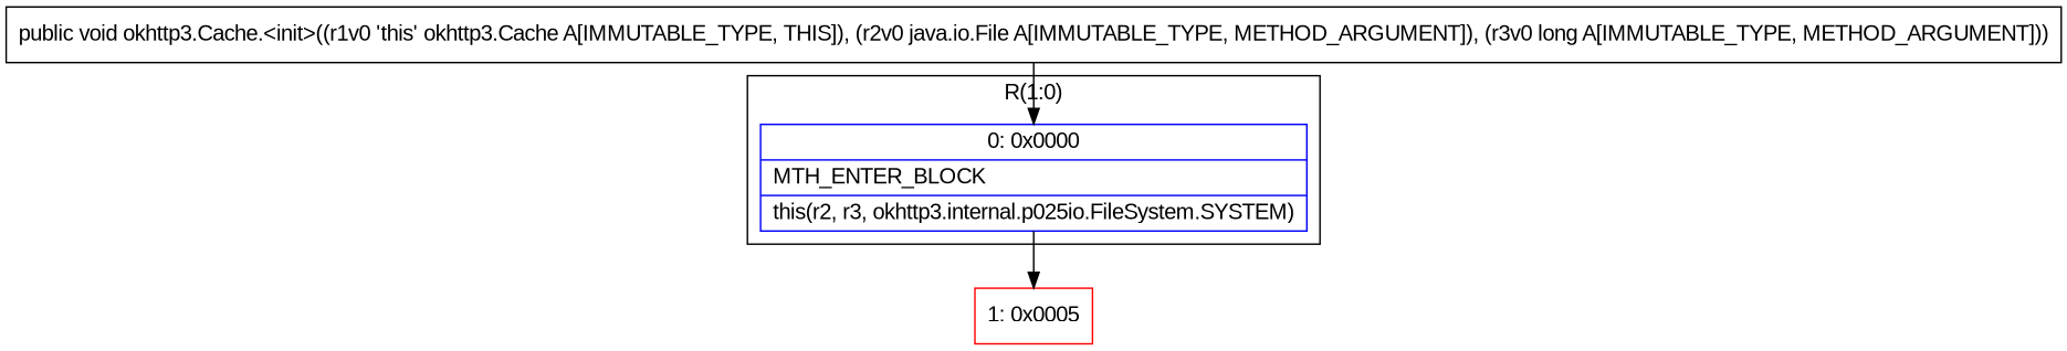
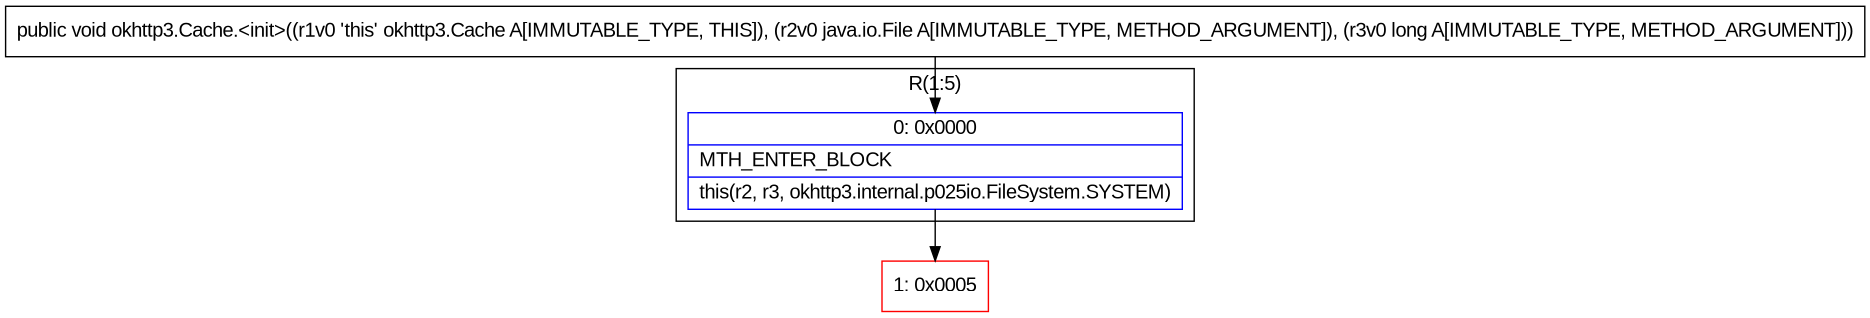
  digraph {
    fontname="Liberation Sans"
    node [shape=record fontname="Liberation Sans"]
    edge [fontname="Liberation Sans"]
    n1 [color=blue label="{0\:\ 0x0000|MTH_ENTER_BLOCK\l|this(r2, r3, okhttp3.internal.p025io.FileSystem.SYSTEM)\l}"]
    n2 [color=red label="{1\:\ 0x0005}"]
    n3 [label="{public void okhttp3.Cache.\<init\>((r1v0 'this' okhttp3.Cache A[IMMUTABLE_TYPE, THIS]), (r2v0 java.io.File A[IMMUTABLE_TYPE, METHOD_ARGUMENT]), (r3v0 long A[IMMUTABLE_TYPE, METHOD_ARGUMENT])) }"]
    subgraph cluster_1 {
-     label="R(1:0)"
+     label="R(1:5)"
      n1
    }
    n1 -> n2
    n3 -> n1
  }
